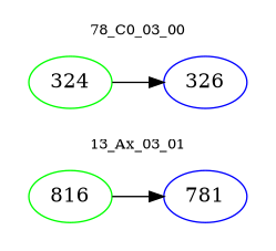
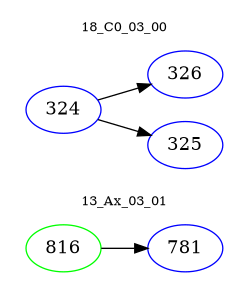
  digraph {
    rankdir=LR
    node [color=blue]
    edge [color=black]
    n1 [color=green label=816]
    n2 [label=781]
-   n3 [color=green label=324]
+   n3 [label=324]
+   n4 [label=325]
    n5 [label=326]
    subgraph cluster_1 {
      color=white
      fontsize=10
      label="13_Ax_03_01"
      n1
      n2
    }
    subgraph cluster_2 {
      color=white
      fontsize=10
-     label="78_C0_03_00"
+     label="18_C0_03_00"
      n3
+     n4
      n5
    }
    n1 -> n2
+   n3 -> n4
    n3 -> n5
  }
